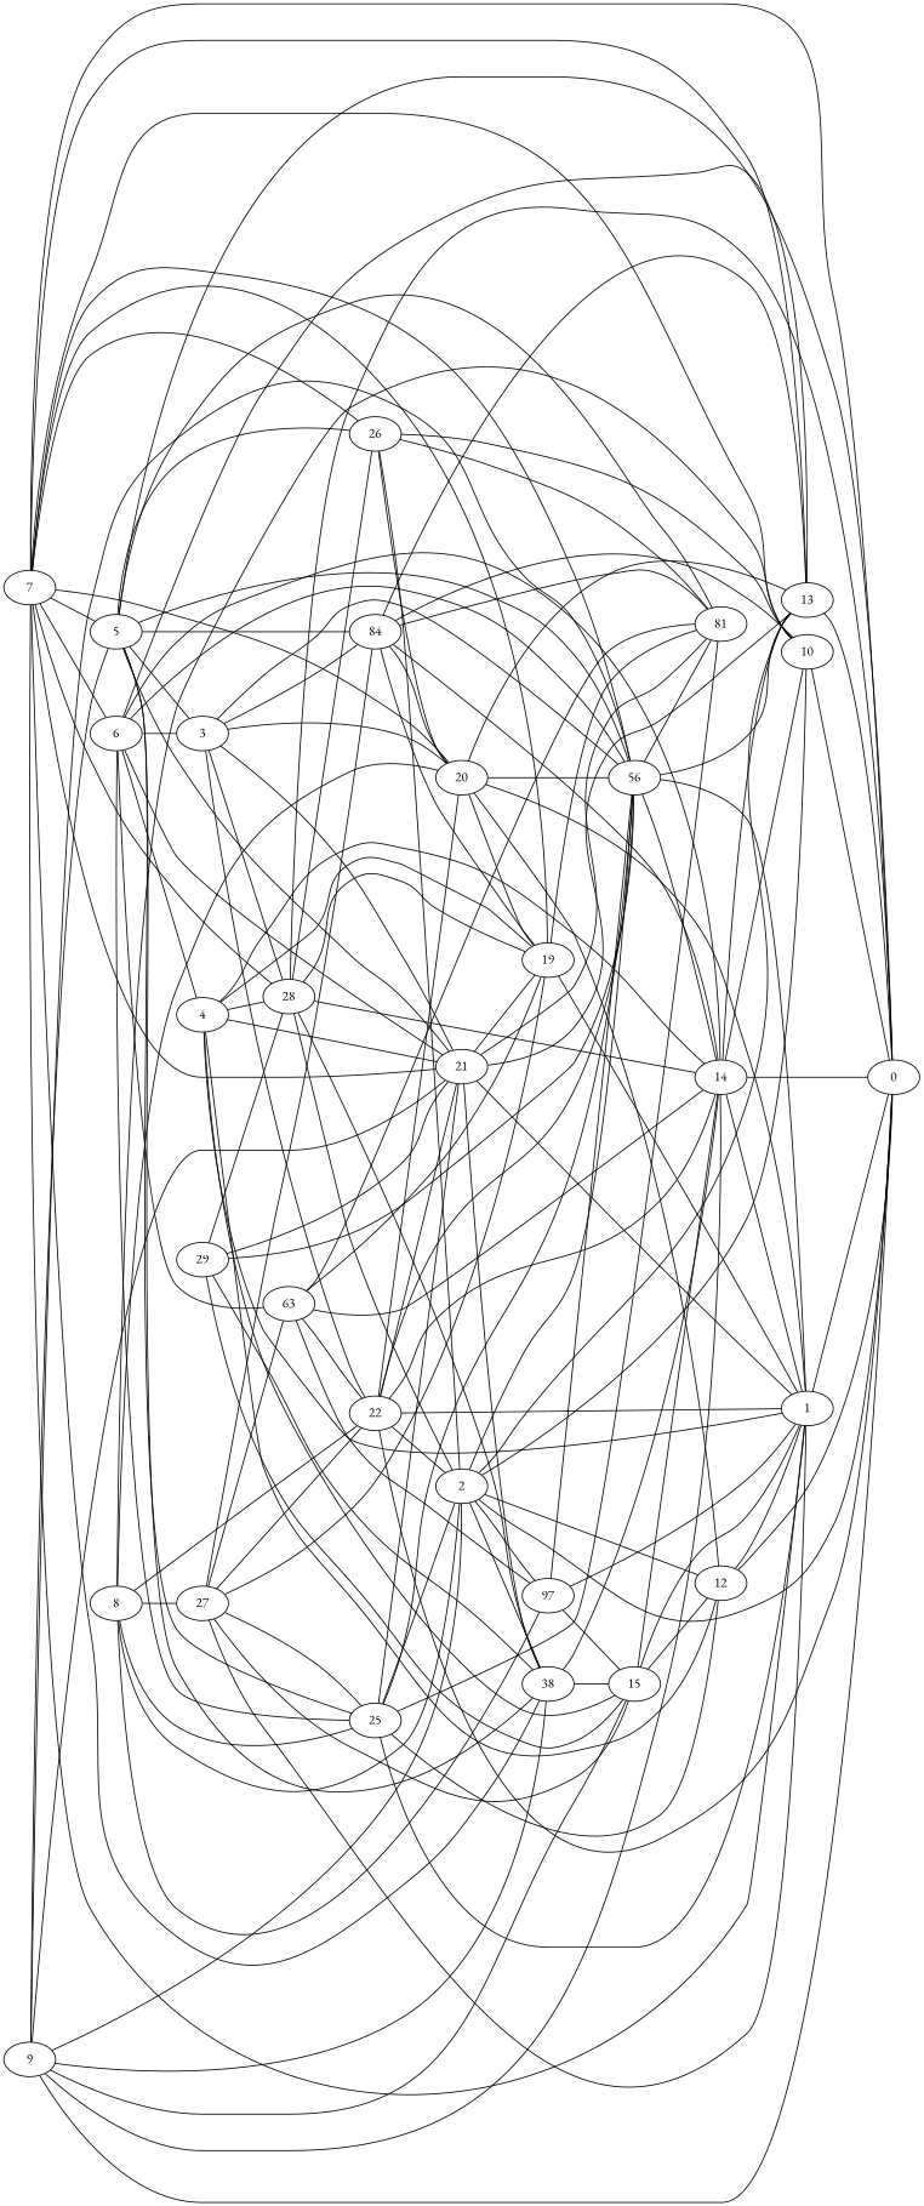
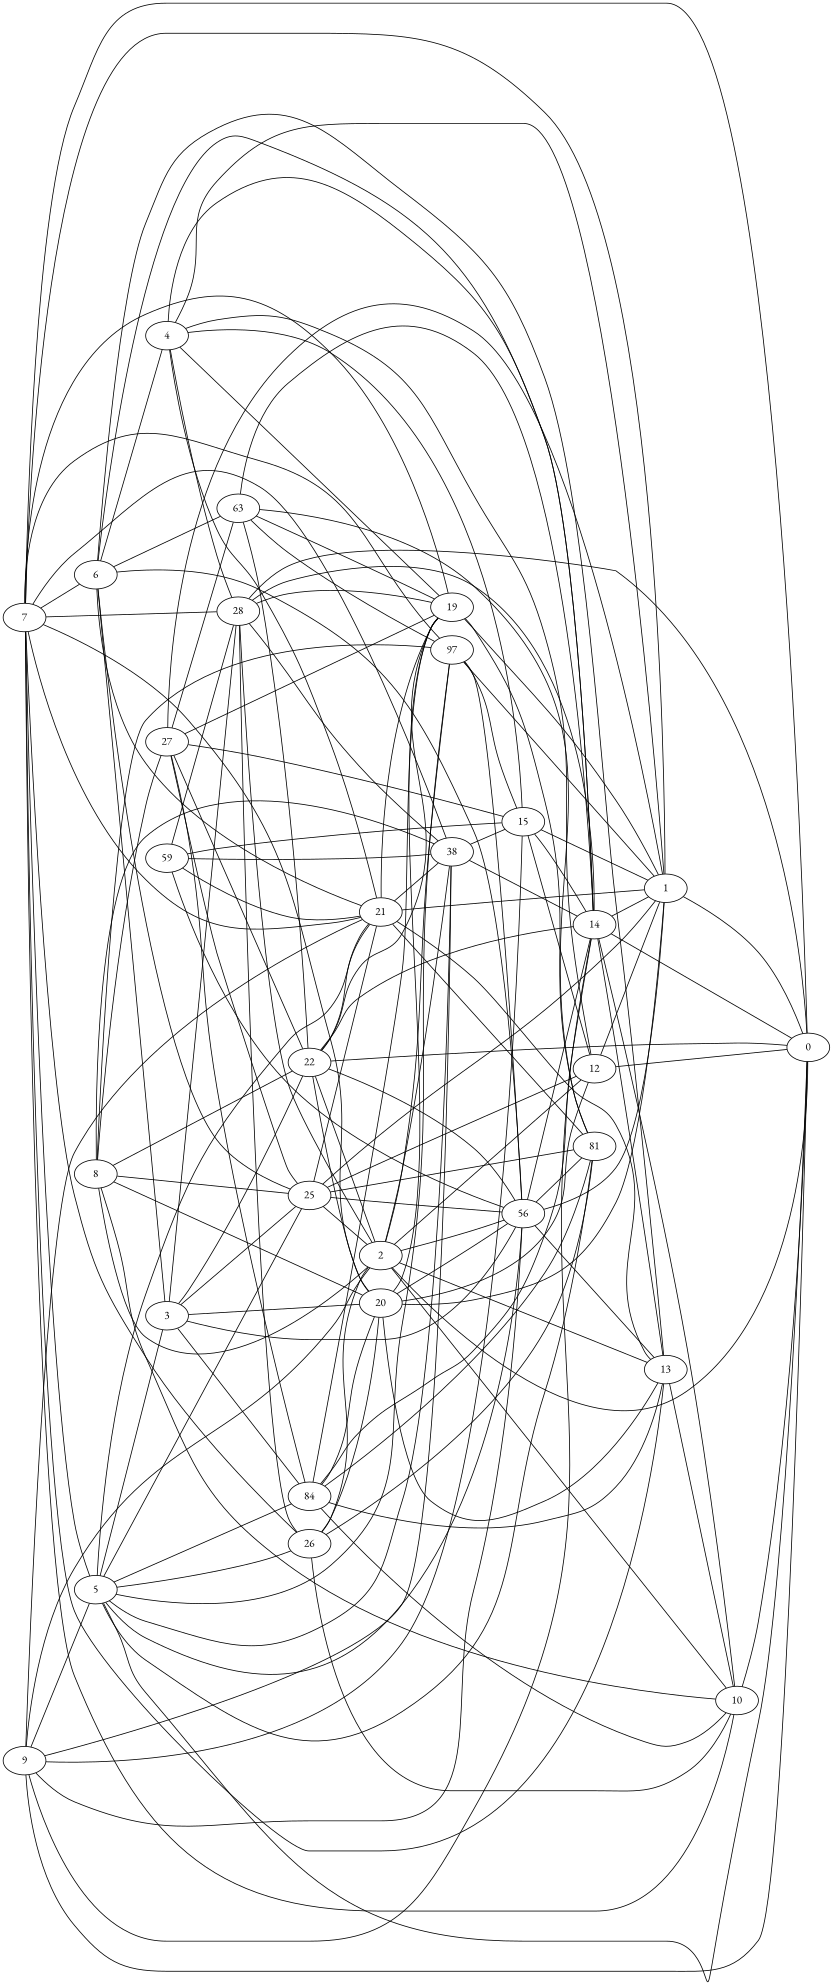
  digraph {
    fontname="EB Garamond"
    rankdir=LR
    node [fontname="EB Garamond"]
    edge [color=black dir=none fontname="EB Garamond"]
    26
    n2 [label=81]
    19
    2
    10
    20
    12
    1
    0
    n10 [label=38]
    n11 [label=56]
    n12 [label=97]
    13
    14
    28
    15
    9
    21
    5
    22
    7
    6
    n23 [label=63]
    25
    3
    4
    n27 [label=84]
    27
-   29
+   29 [label=59]
    8
    subgraph sub_1 {
      26
      n2
      19
      2
      10
      20
      12
      1
      0
      n10
      n11
      n12
      13
      14
      28
      15
      9
      21
      5
      22
      7
      6
      n23
      25
      3
      4
      n27
      27
      29
      8
    }
    26 -> n2
    26 -> 2
    26 -> 10
    26 -> 20
    19 -> n2
    19 -> 1
    2 -> 10
    2 -> 12
    2 -> 0
    2 -> n10
    2 -> n11
    2 -> n12
    2 -> 13
    10 -> 0
    20 -> 19
    20 -> 12
    20 -> 1
    20 -> n11
    20 -> 13
    12 -> 1
    12 -> 0
    1 -> 0
    n10 -> 14
    n10 -> 15
    n11 -> n2
    n11 -> 1
    n11 -> 13
    n11 -> 14
    n12 -> 1
    n12 -> n11
    n12 -> 15
-   13 -> 0
+   13 -> 10
    14 -> 10
    14 -> 1
    14 -> 0
    14 -> 13
    28 -> 26
    28 -> 19
    28 -> 2
    28 -> 0
    28 -> n10
    28 -> 14
    15 -> 12
    15 -> 1
    15 -> 14
    9 -> 2
    9 -> 0
    9 -> n10
    9 -> n11
    9 -> 14
    9 -> 15
    9 -> 21
    9 -> 5
    21 -> n2
    21 -> 19
    21 -> 1
    21 -> n10
    21 -> 13
    5 -> 26
    5 -> n2
    5 -> 0
    5 -> n10
    5 -> n11
+   5 -> n12
    5 -> 21
    5 -> 25
    5 -> 3
    5 -> n27
    22 -> 2
    22 -> 20
-   22 -> 1
+   22 -> 19
    22 -> 0
    22 -> n11
    22 -> 14
    22 -> 21
    7 -> 26
    7 -> 19
    7 -> 10
    7 -> 20
    7 -> 1
    7 -> 0
    7 -> n10
-   7 -> n11
+   7 -> n12
    7 -> 13
    7 -> 28
    7 -> 21
    7 -> 5
    7 -> 6
    6 -> n11
    6 -> 13
    6 -> 14
    6 -> 21
    6 -> n23
    6 -> 25
    6 -> 3
    6 -> 4
    n23 -> n2
    n23 -> 19
    n23 -> n12
    n23 -> 14
    n23 -> 22
    25 -> n2
    25 -> 2
    25 -> 12
    25 -> 1
    25 -> n11
    25 -> 21
    3 -> 20
    3 -> n11
    3 -> 28
-   3 -> 21
+   3 -> 25
    3 -> 22
    3 -> n27
    4 -> 19
    4 -> 12
    4 -> 1
    4 -> 14
    4 -> 28
    4 -> 15
    4 -> 21
    n27 -> n2
    n27 -> 19
    n27 -> 10
    n27 -> 20
    n27 -> 13
    n27 -> 14
    27 -> 19
    27 -> 1
    27 -> 15
    27 -> 22
    27 -> n23
    27 -> 25
    27 -> n27
    29 -> n10
    29 -> n11
    29 -> 28
    29 -> 15
    29 -> 21
    8 -> 2
    8 -> 10
    8 -> 20
+   8 -> n10
    8 -> n12
    8 -> 22
    8 -> 25
    8 -> 27
  }
